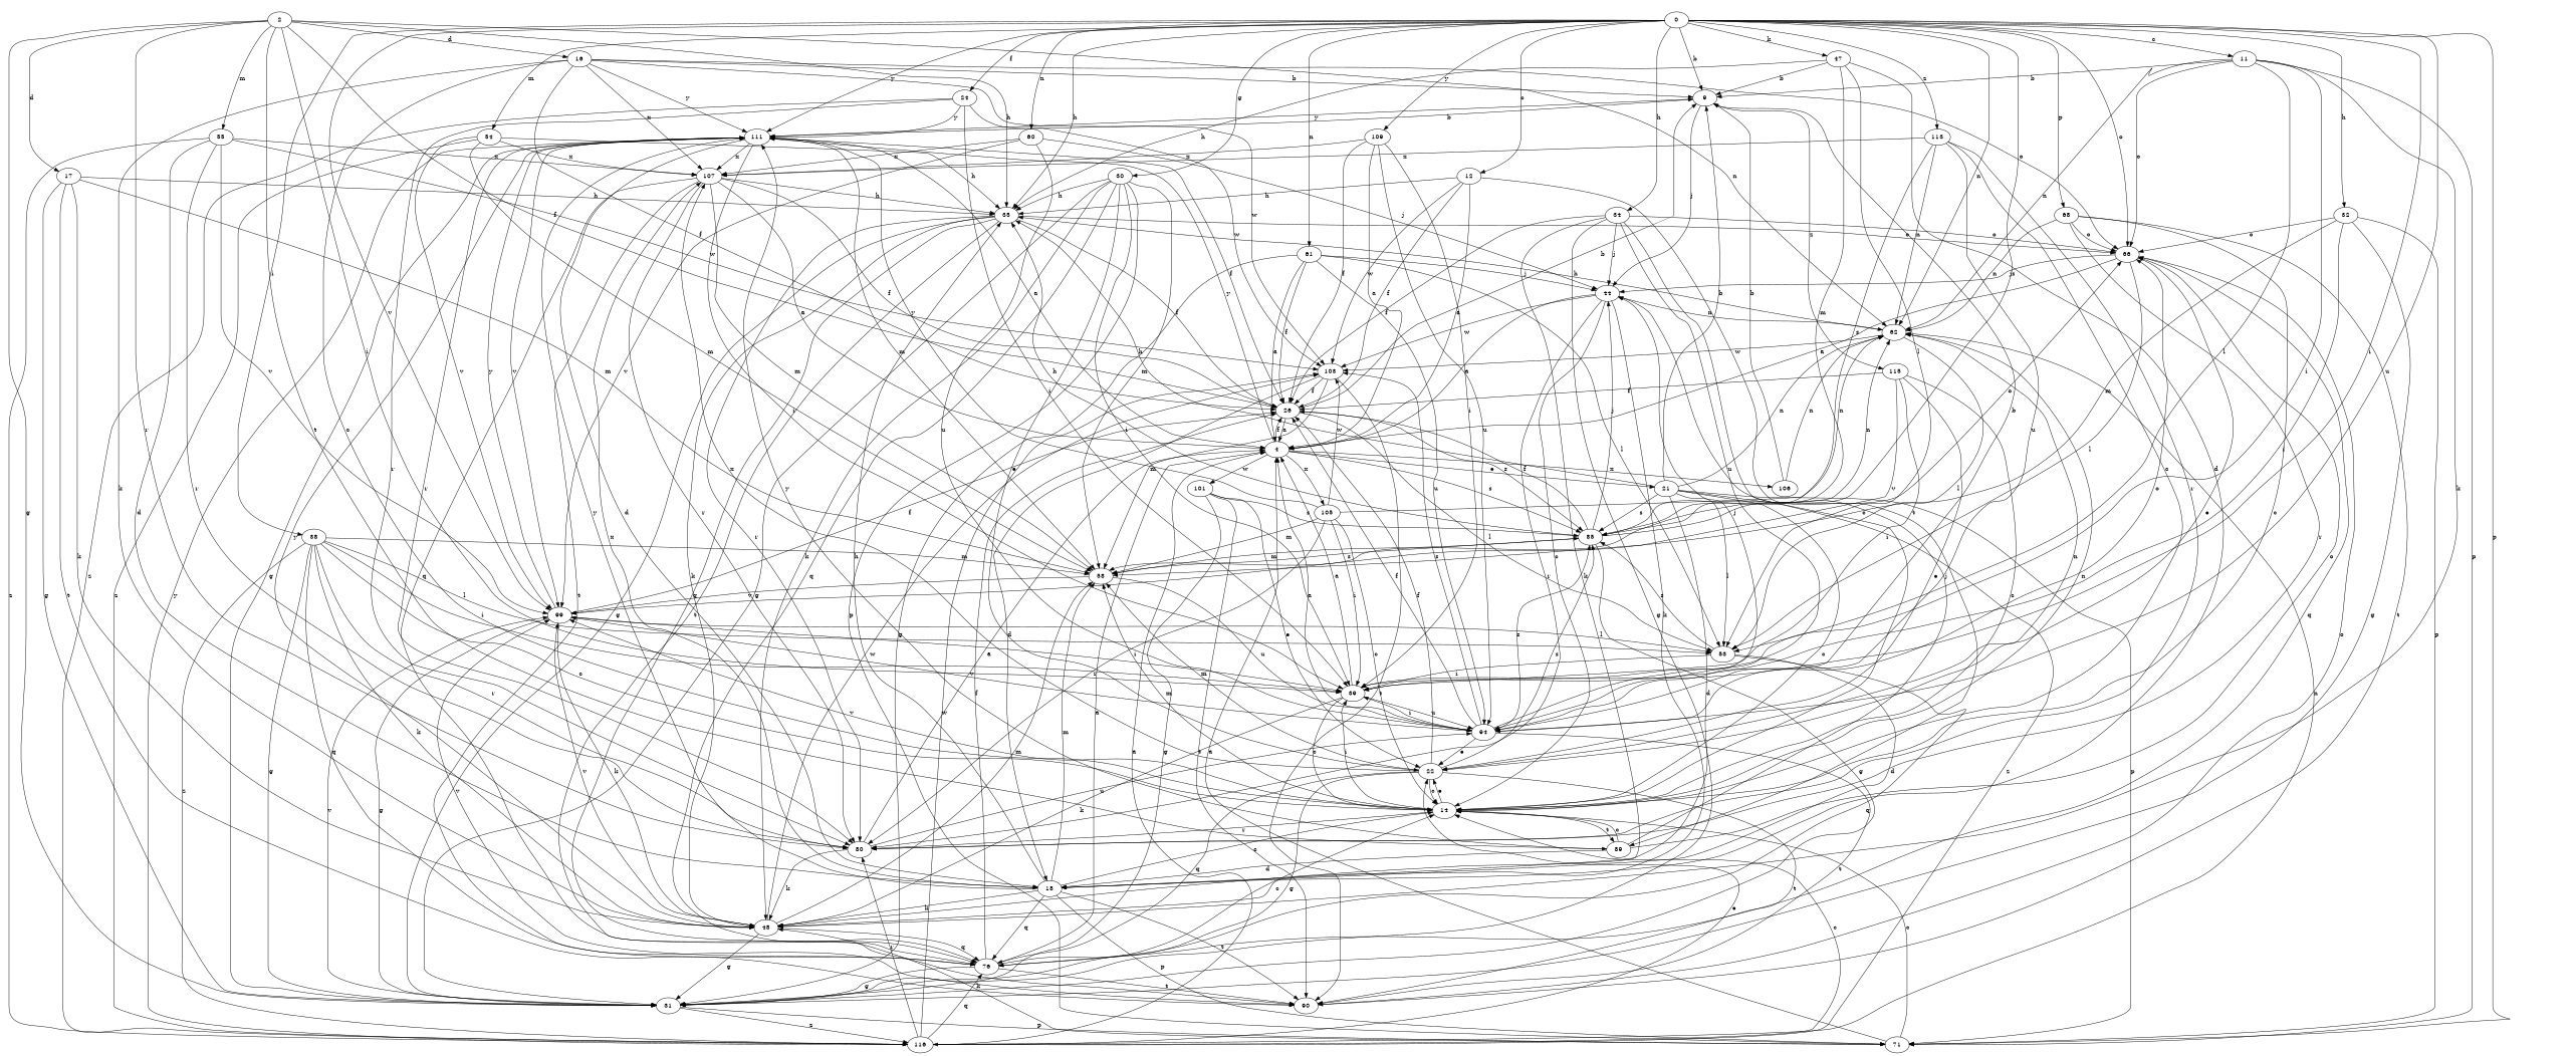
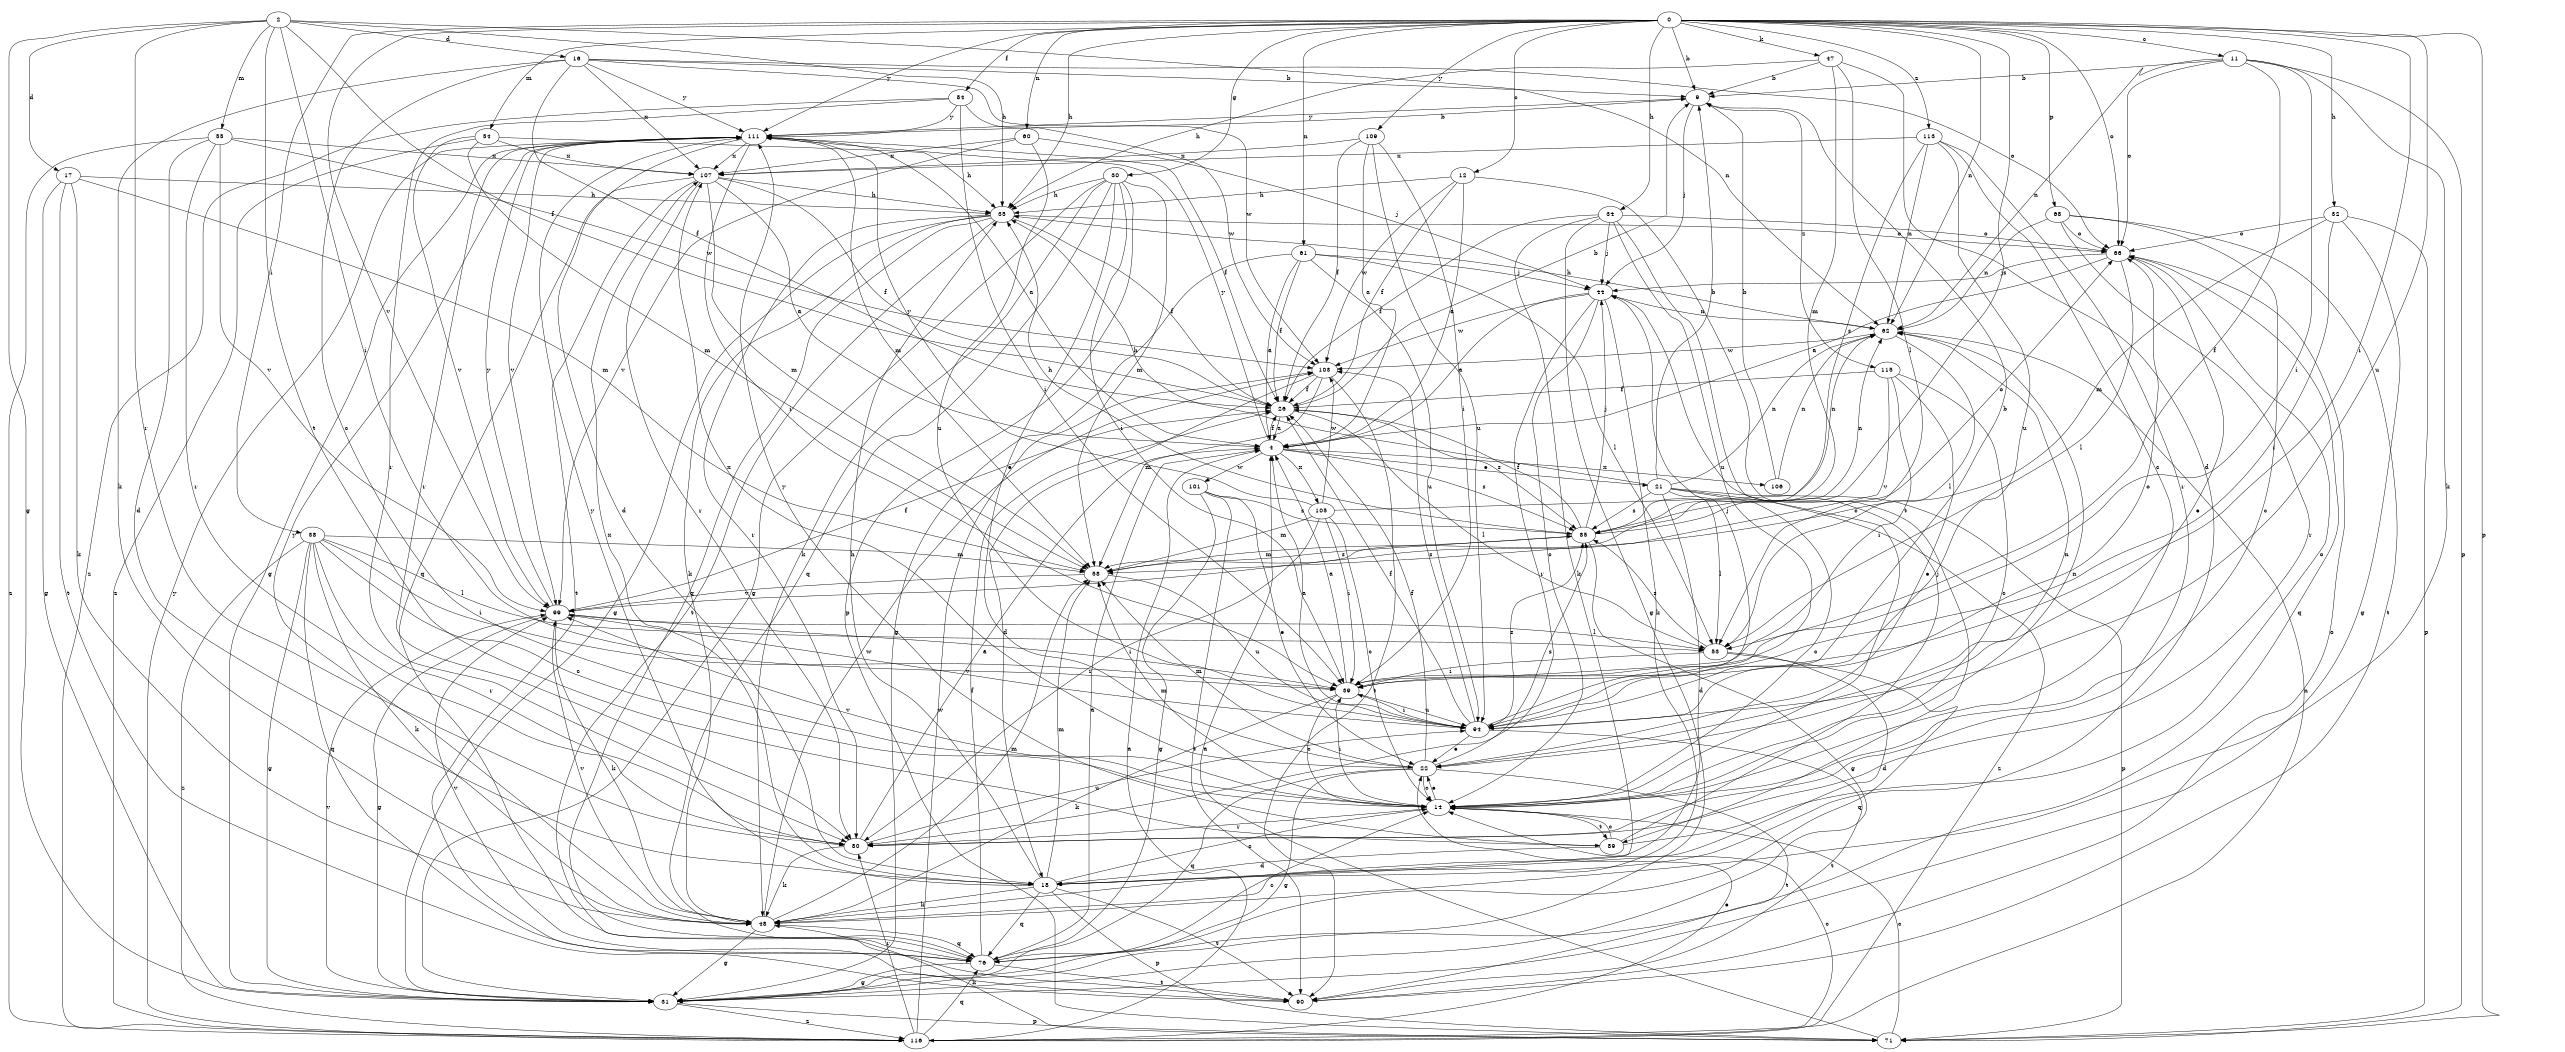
  strict digraph {
    0
    9
    11
    12
-   24
+   24 [label=84]
    30
    32
    34
    35
    38
    39
    47
    54
    60
    61
    62
    66
    68
    71
    85
    94
    99
    109
    111
    113
    44
    115
    48
    53
    26
    89
    4
    103
    80
    116
    31
    22
    58
    76
    14
    90
    18
    107
    2
    16
    17
    55
    21
    101
    105
    106
    0 -> 9 [label=b]
    0 -> 11 [label=c]
    0 -> 12 [label=c]
    0 -> 24 [label=f]
    0 -> 30 [label=g]
    0 -> 32 [label=h]
    0 -> 34 [label=h]
    0 -> 35 [label=h]
    0 -> 38 [label=i]
    0 -> 39 [label=i]
    0 -> 47 [label=k]
    0 -> 54 [label=m]
    0 -> 60 [label=n]
    0 -> 61 [label=n]
    0 -> 62 [label=n]
    0 -> 66 [label=o]
    0 -> 68 [label=p]
    0 -> 71 [label=p]
    0 -> 85 [label=s]
    0 -> 94 [label=u]
    0 -> 99 [label=v]
    0 -> 109 [label=y]
    0 -> 111 [label=y]
    0 -> 113 [label=z]
    9 -> 111 [label=y]
    9 -> 44 [label=j]
    9 -> 115 [label=z]
    11 -> 9 [label=b]
    11 -> 39 [label=i]
    11 -> 62 [label=n]
    11 -> 66 [label=o]
    11 -> 71 [label=p]
    11 -> 48 [label=k]
-   11 -> 53 [label=l]
+   11 -> 53 [label=f]
    12 -> 35 [label=h]
    12 -> 26 [label=f]
    12 -> 89 [label=t]
    12 -> 4 [label=a]
    12 -> 103 [label=w]
    24 -> 39 [label=i]
    24 -> 111 [label=y]
    24 -> 103 [label=w]
    24 -> 80 [label=r]
    24 -> 116 [label=z]
    30 -> 35 [label=h]
    30 -> 39 [label=i]
    30 -> 71 [label=p]
    30 -> 48 [label=k]
    30 -> 31 [label=g]
    30 -> 22 [label=e]
    30 -> 58 [label=m]
    30 -> 76 [label=q]
    32 -> 39 [label=i]
    32 -> 66 [label=o]
    32 -> 71 [label=p]
    32 -> 31 [label=g]
    32 -> 58 [label=m]
    34 -> 66 [label=o]
    34 -> 94 [label=u]
    34 -> 44 [label=j]
    34 -> 48 [label=k]
    34 -> 26 [label=f]
    34 -> 31 [label=g]
    34 -> 14 [label=c]
    35 -> 66 [label=o]
    35 -> 48 [label=k]
    35 -> 26 [label=f]
    35 -> 80 [label=r]
    35 -> 31 [label=g]
    35 -> 76 [label=q]
    35 -> 90 [label=t]
    38 -> 39 [label=i]
    38 -> 48 [label=k]
    38 -> 53 [label=l]
    38 -> 80 [label=r]
    38 -> 116 [label=z]
    38 -> 31 [label=g]
    38 -> 58 [label=m]
    38 -> 76 [label=q]
    38 -> 14 [label=c]
    39 -> 94 [label=u]
    39 -> 48 [label=k]
    39 -> 4 [label=a]
    39 -> 14 [label=c]
    47 -> 9 [label=b]
    47 -> 35 [label=h]
    47 -> 53 [label=l]
    47 -> 58 [label=m]
    47 -> 18 [label=d]
    54 -> 35 [label=h]
    54 -> 99 [label=v]
    54 -> 116 [label=z]
    54 -> 58 [label=m]
    54 -> 107 [label=x]
    60 -> 94 [label=u]
    60 -> 99 [label=v]
    60 -> 44 [label=j]
    60 -> 107 [label=x]
    61 -> 94 [label=u]
    61 -> 44 [label=j]
    61 -> 53 [label=l]
    61 -> 26 [label=f]
    61 -> 4 [label=a]
    61 -> 31 [label=g]
    62 -> 35 [label=h]
    62 -> 53 [label=l]
    62 -> 103 [label=w]
    66 -> 44 [label=j]
    66 -> 53 [label=l]
    66 -> 4 [label=a]
    66 -> 22 [label=e]
    66 -> 76 [label=q]
    68 -> 62 [label=n]
    68 -> 66 [label=o]
    68 -> 80 [label=r]
    68 -> 14 [label=c]
    68 -> 90 [label=t]
    71 -> 48 [label=k]
    71 -> 4 [label=a]
    71 -> 14 [label=c]
    85 -> 35 [label=h]
    85 -> 62 [label=n]
    85 -> 66 [label=o]
    85 -> 44 [label=j]
    85 -> 26 [label=f]
    85 -> 31 [label=g]
    85 -> 58 [label=m]
    94 -> 9 [label=b]
    94 -> 39 [label=i]
    94 -> 66 [label=o]
    94 -> 85 [label=s]
    94 -> 99 [label=v]
    94 -> 44 [label=j]
    94 -> 26 [label=f]
    94 -> 4 [label=a]
    94 -> 103 [label=s]
    94 -> 22 [label=e]
    94 -> 90 [label=t]
    99 -> 39 [label=i]
    99 -> 111 [label=y]
    99 -> 48 [label=k]
    99 -> 53 [label=l]
    99 -> 26 [label=f]
    99 -> 31 [label=g]
    109 -> 39 [label=i]
    109 -> 94 [label=u]
    109 -> 26 [label=f]
    109 -> 4 [label=a]
    109 -> 107 [label=x]
    111 -> 9 [label=b]
    111 -> 39 [label=i]
    111 -> 99 [label=v]
    111 -> 26 [label=f]
    111 -> 4 [label=a]
    111 -> 80 [label=r]
    111 -> 31 [label=g]
    111 -> 58 [label=m]
    111 -> 18 [label=d]
    111 -> 107 [label=x]
    113 -> 62 [label=n]
    113 -> 85 [label=s]
    113 -> 94 [label=u]
    113 -> 80 [label=r]
    113 -> 14 [label=c]
    113 -> 107 [label=x]
    44 -> 62 [label=n]
    44 -> 48 [label=k]
    44 -> 4 [label=a]
    44 -> 103 [label=w]
    44 -> 80 [label=r]
    44 -> 14 [label=c]
    115 -> 39 [label=i]
    115 -> 99 [label=v]
    115 -> 26 [label=f]
    115 -> 22 [label=e]
    115 -> 14 [label=c]
    48 -> 99 [label=v]
    48 -> 111 [label=y]
    48 -> 103 [label=w]
    48 -> 31 [label=g]
    48 -> 58 [label=m]
    48 -> 76 [label=q]
    53 -> 39 [label=i]
    53 -> 85 [label=s]
    53 -> 76 [label=q]
    53 -> 18 [label=d]
    26 -> 9 [label=b]
    26 -> 85 [label=s]
    26 -> 53 [label=l]
    26 -> 4 [label=a]
    89 -> 66 [label=o]
    89 -> 111 [label=y]
    89 -> 44 [label=j]
    89 -> 14 [label=c]
    89 -> 18 [label=d]
    4 -> 85 [label=s]
    4 -> 111 [label=y]
    4 -> 26 [label=f]
    4 -> 21 [label=e]
    4 -> 101 [label=w]
    4 -> 105 [label=x]
    4 -> 106 [label=x]
    103 -> 26 [label=f]
    103 -> 58 [label=m]
    103 -> 90 [label=t]
    103 -> 18 [label=d]
    80 -> 94 [label=u]
    80 -> 48 [label=k]
    80 -> 4 [label=a]
    116 -> 62 [label=n]
    116 -> 111 [label=y]
    116 -> 4 [label=a]
    116 -> 103 [label=w]
    116 -> 80 [label=r]
    116 -> 22 [label=e]
    116 -> 76 [label=q]
    116 -> 14 [label=c]
    31 -> 71 [label=p]
    31 -> 99 [label=v]
    31 -> 116 [label=z]
    22 -> 62 [label=n]
    22 -> 85 [label=s]
    22 -> 26 [label=f]
    22 -> 31 [label=g]
    22 -> 58 [label=m]
    22 -> 76 [label=q]
    22 -> 14 [label=c]
    22 -> 90 [label=t]
    22 -> 107 [label=x]
    58 -> 85 [label=s]
    58 -> 94 [label=u]
    58 -> 99 [label=v]
    76 -> 99 [label=v]
    76 -> 26 [label=f]
    76 -> 4 [label=a]
    76 -> 31 [label=g]
    76 -> 14 [label=c]
    76 -> 90 [label=t]
    14 -> 39 [label=i]
    14 -> 62 [label=n]
    14 -> 99 [label=v]
    14 -> 89 [label=t]
    14 -> 80 [label=r]
    14 -> 22 [label=e]
    14 -> 58 [label=m]
    90 -> 66 [label=o]
    18 -> 35 [label=h]
    18 -> 71 [label=p]
    18 -> 111 [label=y]
    18 -> 48 [label=k]
    18 -> 58 [label=m]
    18 -> 76 [label=q]
    18 -> 14 [label=c]
    18 -> 90 [label=t]
    18 -> 107 [label=x]
    107 -> 35 [label=h]
    107 -> 26 [label=f]
    107 -> 4 [label=a]
    107 -> 80 [label=r]
    107 -> 58 [label=m]
    107 -> 76 [label=q]
    107 -> 90 [label=t]
    2 -> 35 [label=h]
    2 -> 39 [label=i]
    2 -> 62 [label=n]
    2 -> 26 [label=f]
    2 -> 89 [label=t]
    2 -> 80 [label=r]
    2 -> 31 [label=g]
    2 -> 16 [label=d]
    2 -> 17 [label=d]
    2 -> 55 [label=m]
    16 -> 9 [label=b]
    16 -> 66 [label=o]
    16 -> 111 [label=y]
    16 -> 48 [label=k]
    16 -> 26 [label=f]
    16 -> 103 [label=w]
    16 -> 14 [label=c]
    16 -> 107 [label=x]
    17 -> 35 [label=h]
    17 -> 48 [label=k]
    17 -> 31 [label=g]
    17 -> 58 [label=m]
    17 -> 90 [label=t]
    55 -> 99 [label=v]
    55 -> 103 [label=w]
    55 -> 80 [label=r]
    55 -> 116 [label=z]
    55 -> 18 [label=d]
    55 -> 107 [label=x]
    21 -> 9 [label=b]
    21 -> 35 [label=h]
    21 -> 62 [label=n]
    21 -> 71 [label=p]
    21 -> 85 [label=s]
    21 -> 53 [label=l]
    21 -> 116 [label=z]
    21 -> 14 [label=c]
    21 -> 18 [label=d]
    101 -> 85 [label=s]
    101 -> 31 [label=g]
    101 -> 22 [label=e]
    101 -> 90 [label=t]
    105 -> 39 [label=i]
    105 -> 62 [label=n]
    105 -> 111 [label=y]
    105 -> 103 [label=w]
    105 -> 80 [label=r]
    105 -> 58 [label=m]
    105 -> 14 [label=c]
    106 -> 9 [label=b]
    106 -> 62 [label=n]
  }
